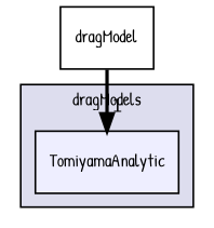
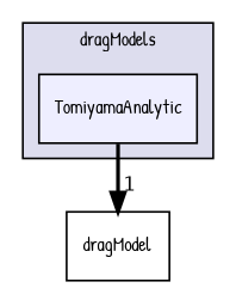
  digraph {
    compound=true
    fontname="Patrick Hand"
    node [fontname="Patrick Hand" fontsize=10 shape=box]
    n1 [fillcolor="#eeeeff" label=TomiyamaAnalytic pencolor=black style=filled]
    n2 [label=dragModel]
    subgraph cluster_1 {
      bgcolor="#ddddee"
      fontsize=10
      label=dragModels
      pencolor=black
      n1
    }
-   n2 -> n1 [headlabel=1 labeldistance=1.5 labelfontname=Helvetica labelfontsize=10 style=bold arrowhead=normal fontname="Patrick Hand"]
+   n1 -> n2 [headlabel=1 labeldistance=1.5 labelfontname=Helvetica labelfontsize=10 style=bold arrowhead=normal fontname="Patrick Hand"]
  }
